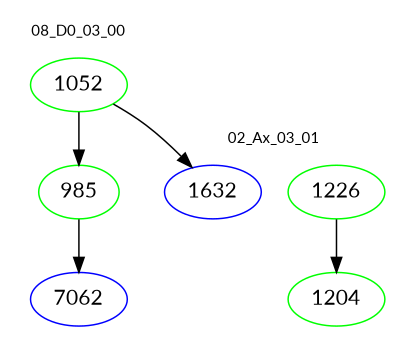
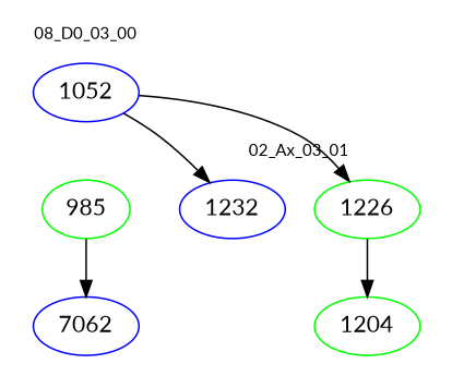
  digraph {
    fontname=Lato
    node [color=green fontname=Lato]
    edge [color=black fontname=Lato]
    n1 [label=1226]
    n2 [label=1204]
-   n3 [color=blue label=1632]
-   n4 [label=1052]
+   n3 [color=blue label=1232]
+   n4 [color=blue label=1052]
    n5 [label=985]
    n6 [color=blue label=7062]
    subgraph cluster_1 {
      color=white
      fontsize=10
      label="02_Ax_03_01"
      n1
      n2
      n3
    }
    subgraph cluster_2 {
      color=white
      fontsize=10
      label="08_D0_03_00"
      n4
      n5
      n6
    }
    n1 -> n2
    n4 -> n3
-   n4 -> n5
+   n4 -> n1
    n5 -> n6
  }
